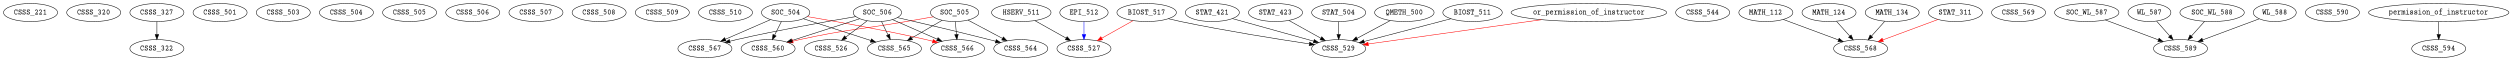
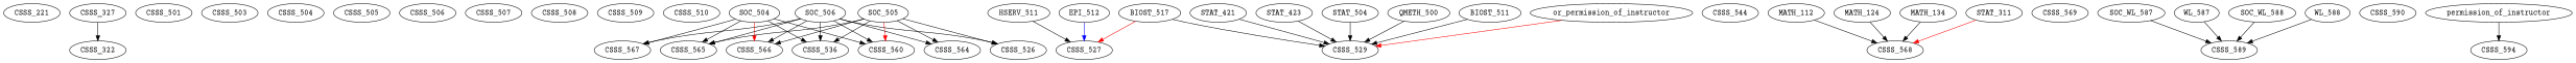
  digraph {
    fontname="Courier Prime"
    node [fontname="Courier Prime"]
    edge [color=black fontname="Courier Prime"]
    CSSS_221
-   CSSS_320
    n3 [label=CSSS_327]
    CSSS_322
    CSSS_501
    CSSS_503
    CSSS_504
    CSSS_505
    CSSS_506
    CSSS_507
    CSSS_508
    CSSS_509
    CSSS_510
    SOC_504
+   CSSS_536
    CSSS_560
    CSSS_565
    CSSS_566
    CSSS_567
    SOC_505
    CSSS_526
    CSSS_564
    SOC_506
    HSERV_511
    CSSS_527
    BIOST_517
    CSSS_529
    EPI_512
    STAT_421
    STAT_423
    STAT_504
    QMETH_500
    BIOST_511
    or_permission_of_instructor
    CSSS_544
    MATH_112
    CSSS_568
    MATH_124
    MATH_134
    STAT_311
    CSSS_569
    SOC_WL_587
    CSSS_589
    WL_587
    SOC_WL_588
    WL_588
    CSSS_590
    permission_of_instructor
    CSSS_594
    n3 -> CSSS_322
+   SOC_504 -> CSSS_536
    SOC_504 -> CSSS_560
    SOC_504 -> CSSS_565
    SOC_504 -> CSSS_566 [color=red]
    SOC_504 -> CSSS_567
+   SOC_505 -> CSSS_536
    SOC_505 -> CSSS_560 [color=red]
    SOC_505 -> CSSS_565
    SOC_505 -> CSSS_566
+   SOC_505 -> CSSS_526
    SOC_505 -> CSSS_564
+   SOC_506 -> CSSS_536
    SOC_506 -> CSSS_560
    SOC_506 -> CSSS_565
    SOC_506 -> CSSS_566
    SOC_506 -> CSSS_567
    SOC_506 -> CSSS_526
    SOC_506 -> CSSS_564
    HSERV_511 -> CSSS_527
    BIOST_517 -> CSSS_527 [color=red]
    BIOST_517 -> CSSS_529
    EPI_512 -> CSSS_527 [color=blue]
    STAT_421 -> CSSS_529
    STAT_423 -> CSSS_529
    STAT_504 -> CSSS_529
    QMETH_500 -> CSSS_529
    BIOST_511 -> CSSS_529
    or_permission_of_instructor -> CSSS_529 [color=red]
    MATH_112 -> CSSS_568
    MATH_124 -> CSSS_568
    MATH_134 -> CSSS_568
    STAT_311 -> CSSS_568 [color=red]
    SOC_WL_587 -> CSSS_589
    WL_587 -> CSSS_589
    SOC_WL_588 -> CSSS_589
    WL_588 -> CSSS_589
    permission_of_instructor -> CSSS_594
  }
